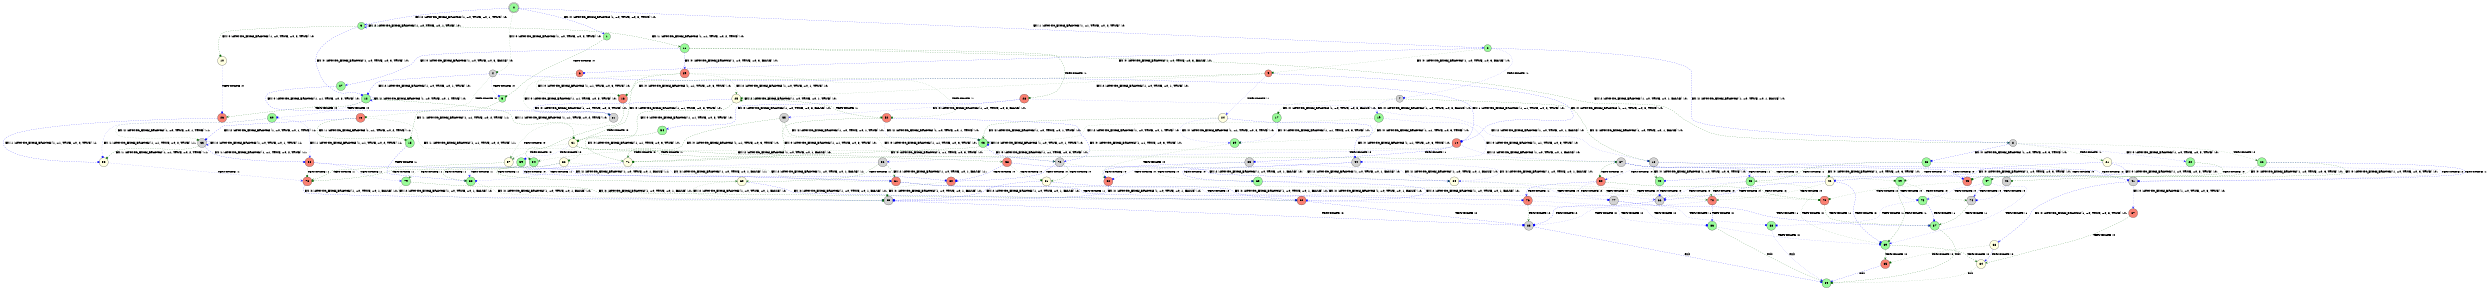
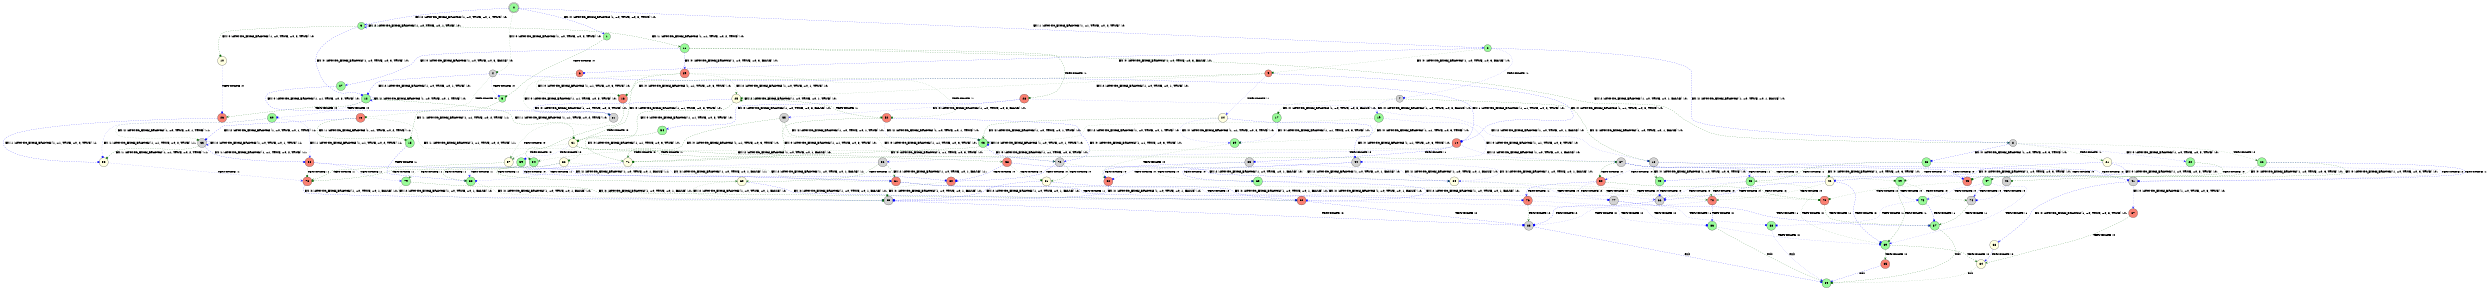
  digraph {
    node [fillcolor=palegreen shape=circle style=filled]
    edge [arrowhead=box color=blue style=dashed]
    0 [peripheries=2]
    1
    2
    3
    4 [fillcolor=lightgrey]
    5
    6 [fillcolor=salmon]
    7 [fillcolor=lightgrey]
    8 [fillcolor=lightgrey]
    9 [fillcolor=salmon]
    10 [fillcolor=lightyellow]
    11
    12
    13 [fillcolor=salmon]
    14 [fillcolor=salmon]
    15
    16 [fillcolor=salmon]
    17
    18 [fillcolor=lightgrey]
    19
    20
    21 [fillcolor=lightyellow]
    22
    23
    24 [fillcolor=lightyellow]
    25 [fillcolor=lightyellow]
    26 [fillcolor=salmon]
    27
    28 [fillcolor=salmon]
    29 [fillcolor=salmon]
    30
    31 [fillcolor=lightyellow]
    32 [fillcolor=lightyellow]
    33 [fillcolor=lightgrey]
    34
    35 [fillcolor=lightgrey]
    36 [fillcolor=lightgrey]
    37 [fillcolor=lightgrey]
    38
    39
    40
    41 [fillcolor=lightgrey]
    42 [fillcolor=lightyellow]
    43
    44 [fillcolor=lightgrey]
    45 [fillcolor=salmon]
    46 [fillcolor=lightgrey]
    47
    48
    49
    50 [fillcolor=salmon]
    51 [fillcolor=lightgrey]
    52 [fillcolor=salmon]
    53 [fillcolor=lightyellow]
    54
    55 [fillcolor=lightgrey]
    56 [fillcolor=salmon]
    57 [fillcolor=lightyellow]
    58 [fillcolor=salmon]
    59
    60 [fillcolor=lightyellow]
    61 [fillcolor=salmon]
    62 [fillcolor=salmon]
    63
    64 [fillcolor=lightyellow]
    65 [fillcolor=lightgrey]
    66 [fillcolor=lightgrey]
    67 [fillcolor=salmon]
    68 [fillcolor=lightyellow]
    69
    70 [fillcolor=salmon]
    71 [fillcolor=lightyellow]
    72 [fillcolor=lightgrey]
    73 [fillcolor=salmon]
    74 [fillcolor=lightgrey]
    75
    76 [fillcolor=salmon]
    77 [fillcolor=lightgrey]
    78 [fillcolor=salmon]
    79
    80 [fillcolor=salmon]
    81 [fillcolor=lightyellow]
    82 [fillcolor=salmon]
    83 [fillcolor=lightgrey]
    84 [fillcolor=lightyellow]
    85 [fillcolor=salmon]
    86
    87
    88
    89
    0 -> 1 [arrowhead=vee label="EX !0 !ATOMIC_EXCH_BRANCH (1, +0, TRUE, +0, 3, TRUE) !:0:"]
    0 -> 2 [arrowhead=vee label="EX !1 !ATOMIC_EXCH_BRANCH (1, +1, TRUE, +0, 2, TRUE) !:0:"]
    0 -> 3 [arrowhead=vee label="EX !2 !ATOMIC_EXCH_BRANCH (1, +0, TRUE, +0, 1, TRUE) !:0:"]
    0 -> 4 [color=darkgreen label="EX !0 !ATOMIC_EXCH_BRANCH (1, +0, TRUE, +0, 3, TRUE) !:0:" style=dotted]
    1 -> 5 [color=darkgreen label="TERMINATE !0"]
    2 -> 6 [label="EX !0 !ATOMIC_EXCH_BRANCH (1, +0, TRUE, +0, 3, FALSE) !:0:"]
    2 -> 7 [label="TERMINATE !1" style=dotted]
    2 -> 8 [arrowhead=vee label="EX !2 !ATOMIC_EXCH_BRANCH (1, +0, TRUE, +0, 1, FALSE) !:0:"]
    2 -> 9 [color=darkgreen label="EX !0 !ATOMIC_EXCH_BRANCH (1, +0, TRUE, +0, 3, FALSE) !:0:" style=dotted]
    3 -> 3 [arrowhead=vee label="EX !2 !ATOMIC_EXCH_BRANCH (1, +0, TRUE, +0, 1, TRUE) !:0:"]
    3 -> 10 [color=darkgreen label="EX !0 !ATOMIC_EXCH_BRANCH (1, +0, TRUE, +0, 3, TRUE) !:0:"]
    3 -> 11 [arrowhead=vee color=darkgreen label="EX !1 !ATOMIC_EXCH_BRANCH (1, +1, TRUE, +0, 2, TRUE) !:0:"]
    3 -> 12 [label="EX !0 !ATOMIC_EXCH_BRANCH (1, +0, TRUE, +0, 3, TRUE) !:0:"]
    4 -> 5 [label="TERMINATE !0" style=dotted]
    4 -> 12 [label="EX !2 !ATOMIC_EXCH_BRANCH (1, +0, TRUE, +0, 1, TRUE) !:0:"]
    4 -> 13 [color=darkgreen label="TERMINATE !0" style=dotted]
    4 -> 14 [label="EX !1 !ATOMIC_EXCH_BRANCH (1, +1, TRUE, +0, 2, TRUE) !:0:"]
    5 -> 15 [color=darkgreen label="EX !1 !ATOMIC_EXCH_BRANCH (1, +1, TRUE, +0, 2, TRUE) !:1:"]
    6 -> 16 [color=darkgreen label="EX !0 !ATOMIC_EXCH_BRANCH (1, +1, TRUE, +0, 3, TRUE) !:0:" style=dotted]
    7 -> 17 [color=darkgreen label="EX !0 !ATOMIC_EXCH_BRANCH (1, +0, TRUE, +0, 3, FALSE) !:0:" style=dotted]
    7 -> 18 [color=darkgreen label="EX !2 !ATOMIC_EXCH_BRANCH (1, +0, TRUE, +0, 1, FALSE) !:0:"]
    7 -> 19 [arrowhead=vee label="EX !0 !ATOMIC_EXCH_BRANCH (1, +0, TRUE, +0, 3, FALSE) !:0:" style=dotted]
    8 -> 20 [arrowhead=vee label="EX !0 !ATOMIC_EXCH_BRANCH (1, +0, TRUE, +0, 3, TRUE) !:0:" style=dotted]
    8 -> 21 [arrowhead=vee color=darkgreen label="TERMINATE !1" style=dotted]
    8 -> 22 [arrowhead=vee color=darkgreen label="TERMINATE !2" style=dotted]
    8 -> 23 [label="EX !0 !ATOMIC_EXCH_BRANCH (1, +0, TRUE, +0, 3, TRUE) !:0:"]
    9 -> 14 [label="EX !0 !ATOMIC_EXCH_BRANCH (1, +1, TRUE, +0, 3, TRUE) !:0:"]
    9 -> 16 [color=darkgreen label="EX !0 !ATOMIC_EXCH_BRANCH (1, +1, TRUE, +0, 3, TRUE) !:0:"]
    9 -> 24 [arrowhead=vee label="TERMINATE !1" style=dotted]
    9 -> 25 [color=darkgreen label="EX !2 !ATOMIC_EXCH_BRANCH (1, +0, TRUE, +0, 1, TRUE) !:0:" style=dotted]
    10 -> 26 [label="TERMINATE !0" style=dotted]
    11 -> 8 [arrowhead=vee color=darkgreen label="EX !2 !ATOMIC_EXCH_BRANCH (1, +0, TRUE, +0, 1, FALSE) !:0:"]
    11 -> 27 [arrowhead=vee label="EX !0 !ATOMIC_EXCH_BRANCH (1, +0, TRUE, +0, 3, FALSE) !:0:"]
    11 -> 28 [color=darkgreen label="TERMINATE !1"]
    11 -> 29 [arrowhead=vee label="EX !0 !ATOMIC_EXCH_BRANCH (1, +0, TRUE, +0, 3, FALSE) !:0:"]
    12 -> 12 [arrowhead=vee label="EX !2 !ATOMIC_EXCH_BRANCH (1, +0, TRUE, +0, 1, TRUE) !:0:"]
    12 -> 26 [arrowhead=vee color=darkgreen label="TERMINATE !0"]
    12 -> 30 [label="TERMINATE !0" style=dotted]
    12 -> 31 [color=darkgreen label="EX !1 !ATOMIC_EXCH_BRANCH (1, +1, TRUE, +0, 2, TRUE) !:0:"]
    13 -> 15 [color=darkgreen label="EX !1 !ATOMIC_EXCH_BRANCH (1, +1, TRUE, +0, 2, TRUE) !:1:"]
    13 -> 32 [color=darkgreen label="EX !1 !ATOMIC_EXCH_BRANCH (1, +1, TRUE, +0, 2, TRUE) !:1:" style=dotted]
    13 -> 33 [label="EX !2 !ATOMIC_EXCH_BRANCH (1, +0, TRUE, +0, 1, TRUE) !:1:"]
    14 -> 34 [arrowhead=vee color=darkgreen label="TERMINATE !0" style=dotted]
    14 -> 35 [label="TERMINATE !1"]
    14 -> 36 [arrowhead=vee label="TERMINATE !0" style=dotted]
    14 -> 37 [arrowhead=vee label="EX !2 !ATOMIC_EXCH_BRANCH (1, +0, TRUE, +0, 1, FALSE) !:0:" style=dotted]
    15 -> 38 [arrowhead=vee label="TERMINATE !1"]
    16 -> 34 [color=darkgreen label="TERMINATE !0"]
    17 -> 39 [arrowhead=vee label="EX !0 !ATOMIC_EXCH_BRANCH (1, +1, TRUE, +0, 3, TRUE) !:0:" style=dotted]
    18 -> 40 [arrowhead=vee color=darkgreen label="EX !0 !ATOMIC_EXCH_BRANCH (1, +0, TRUE, +0, 3, TRUE) !:0:"]
    18 -> 41 [label="TERMINATE !2"]
    18 -> 42 [color=darkgreen label="EX !0 !ATOMIC_EXCH_BRANCH (1, +0, TRUE, +0, 3, TRUE) !:0:" style=dotted]
    19 -> 39 [color=darkgreen label="EX !0 !ATOMIC_EXCH_BRANCH (1, +1, TRUE, +0, 3, TRUE) !:0:" style=dotted]
    19 -> 43 [color=darkgreen label="EX !2 !ATOMIC_EXCH_BRANCH (1, +0, TRUE, +0, 1, TRUE) !:0:" style=dotted]
    19 -> 44 [label="EX !0 !ATOMIC_EXCH_BRANCH (1, +1, TRUE, +0, 3, TRUE) !:0:" style=dotted]
    20 -> 45 [color=darkgreen label="TERMINATE !0"]
    21 -> 40 [label="EX !0 !ATOMIC_EXCH_BRANCH (1, +0, TRUE, +0, 3, TRUE) !:0:"]
    21 -> 41 [arrowhead=vee label="TERMINATE !2" style=dotted]
    21 -> 42 [label="EX !0 !ATOMIC_EXCH_BRANCH (1, +0, TRUE, +0, 3, TRUE) !:0:"]
    22 -> 41 [label="TERMINATE !1"]
    22 -> 46 [color=darkgreen label="EX !0 !ATOMIC_EXCH_BRANCH (1, +0, TRUE, +0, 3, TRUE) !:0:"]
    22 -> 47 [color=darkgreen label="EX !0 !ATOMIC_EXCH_BRANCH (1, +0, TRUE, +0, 3, TRUE) !:0:"]
    23 -> 45 [color=darkgreen label="TERMINATE !0" style=dotted]
    23 -> 48 [arrowhead=vee color=darkgreen label="TERMINATE !1"]
    23 -> 49 [color=darkgreen label="TERMINATE !2" style=dotted]
    23 -> 50 [arrowhead=vee label="TERMINATE !0" style=dotted]
    24 -> 39 [arrowhead=vee label="EX !0 !ATOMIC_EXCH_BRANCH (1, +1, TRUE, +0, 3, TRUE) !:0:" style=dotted]
    24 -> 43 [arrowhead=vee color=darkgreen label="EX !2 !ATOMIC_EXCH_BRANCH (1, +0, TRUE, +0, 1, TRUE) !:0:"]
    24 -> 44 [label="EX !0 !ATOMIC_EXCH_BRANCH (1, +1, TRUE, +0, 3, TRUE) !:0:"]
    25 -> 25 [color=darkgreen label="EX !2 !ATOMIC_EXCH_BRANCH (1, +0, TRUE, +0, 1, TRUE) !:0:" style=dotted]
    25 -> 31 [color=darkgreen label="EX !0 !ATOMIC_EXCH_BRANCH (1, +1, TRUE, +0, 3, TRUE) !:0:"]
    25 -> 51 [arrowhead=vee label="EX !0 !ATOMIC_EXCH_BRANCH (1, +1, TRUE, +0, 3, TRUE) !:0:"]
    25 -> 52 [color=darkgreen label="TERMINATE !1"]
    26 -> 53 [label="EX !1 !ATOMIC_EXCH_BRANCH (1, +1, TRUE, +0, 2, TRUE) !:1:"]
    27 -> 51 [label="EX !0 !ATOMIC_EXCH_BRANCH (1, +1, TRUE, +0, 3, TRUE) !:0:"]
    28 -> 18 [arrowhead=vee label="EX !2 !ATOMIC_EXCH_BRANCH (1, +0, TRUE, +0, 1, FALSE) !:0:" style=dotted]
    28 -> 54 [arrowhead=vee label="EX !0 !ATOMIC_EXCH_BRANCH (1, +0, TRUE, +0, 3, FALSE) !:0:"]
    28 -> 55 [arrowhead=vee label="EX !0 !ATOMIC_EXCH_BRANCH (1, +0, TRUE, +0, 3, FALSE) !:0:" style=dotted]
    29 -> 25 [arrowhead=vee color=darkgreen label="EX !2 !ATOMIC_EXCH_BRANCH (1, +0, TRUE, +0, 1, TRUE) !:0:" style=dotted]
    29 -> 31 [color=darkgreen label="EX !0 !ATOMIC_EXCH_BRANCH (1, +1, TRUE, +0, 3, TRUE) !:0:"]
    29 -> 51 [arrowhead=vee color=darkgreen label="EX !0 !ATOMIC_EXCH_BRANCH (1, +1, TRUE, +0, 3, TRUE) !:0:" style=dotted]
    29 -> 52 [color=darkgreen label="TERMINATE !1" style=dotted]
    30 -> 33 [color=darkgreen label="EX !2 !ATOMIC_EXCH_BRANCH (1, +0, TRUE, +0, 1, TRUE) !:1:" style=dotted]
    30 -> 53 [label="EX !1 !ATOMIC_EXCH_BRANCH (1, +1, TRUE, +0, 2, TRUE) !:1:" style=dotted]
    30 -> 56 [arrowhead=vee label="EX !1 !ATOMIC_EXCH_BRANCH (1, +1, TRUE, +0, 2, TRUE) !:1:" style=dotted]
    31 -> 37 [color=darkgreen label="EX !2 !ATOMIC_EXCH_BRANCH (1, +0, TRUE, +0, 1, FALSE) !:0:"]
    31 -> 57 [arrowhead=vee color=darkgreen label="TERMINATE !0" style=dotted]
    31 -> 58 [arrowhead=vee color=darkgreen label="TERMINATE !1"]
    31 -> 59 [label="TERMINATE !0" style=dotted]
    32 -> 38 [arrowhead=vee label="TERMINATE !1" style=dotted]
    32 -> 60 [arrowhead=vee color=darkgreen label="TERMINATE !1"]
    32 -> 61 [arrowhead=vee color=darkgreen label="EX !2 !ATOMIC_EXCH_BRANCH (1, +0, TRUE, +0, 1, FALSE) !:1:" style=dotted]
    33 -> 33 [arrowhead=vee label="EX !2 !ATOMIC_EXCH_BRANCH (1, +0, TRUE, +0, 1, TRUE) !:1:"]
    33 -> 53 [color=darkgreen label="EX !1 !ATOMIC_EXCH_BRANCH (1, +1, TRUE, +0, 2, TRUE) !:1:"]
    33 -> 56 [label="EX !1 !ATOMIC_EXCH_BRANCH (1, +1, TRUE, +0, 2, TRUE) !:1:"]
    34 -> 38 [color=darkgreen label="TERMINATE !1"]
    35 -> 62 [label="TERMINATE !0"]
    35 -> 63 [color=darkgreen label="TERMINATE !0" style=dotted]
    35 -> 64 [arrowhead=vee label="EX !2 !ATOMIC_EXCH_BRANCH (1, +0, TRUE, +0, 1, FALSE) !:0:" style=dotted]
    36 -> 38 [label="TERMINATE !1" style=dotted]
    36 -> 60 [arrowhead=vee color=darkgreen label="TERMINATE !1"]
    36 -> 61 [arrowhead=vee color=darkgreen label="EX !2 !ATOMIC_EXCH_BRANCH (1, +0, TRUE, +0, 1, FALSE) !:1:"]
    37 -> 45 [label="TERMINATE !0"]
    37 -> 48 [arrowhead=vee label="TERMINATE !1"]
    37 -> 49 [color=darkgreen label="TERMINATE !2" style=dotted]
    37 -> 50 [color=darkgreen label="TERMINATE !0"]
    38 -> 65 [color=darkgreen label="EX !2 !ATOMIC_EXCH_BRANCH (1, +0, TRUE, +0, 1, FALSE) !:2:" style=dotted]
    39 -> 62 [arrowhead=vee color=darkgreen label="TERMINATE !0" style=dotted]
    40 -> 66 [label="TERMINATE !0" style=dotted]
    41 -> 67 [arrowhead=vee label="EX !0 !ATOMIC_EXCH_BRANCH (1, +0, TRUE, +0, 3, TRUE) !:0:" style=dotted]
    41 -> 68 [arrowhead=vee label="EX !0 !ATOMIC_EXCH_BRANCH (1, +0, TRUE, +0, 3, TRUE) !:0:"]
    42 -> 66 [label="TERMINATE !0"]
    42 -> 69 [label="TERMINATE !2"]
    42 -> 70 [arrowhead=vee color=darkgreen label="TERMINATE !0" style=dotted]
    43 -> 43 [label="EX !2 !ATOMIC_EXCH_BRANCH (1, +0, TRUE, +0, 1, TRUE) !:0:"]
    43 -> 71 [color=darkgreen label="EX !0 !ATOMIC_EXCH_BRANCH (1, +1, TRUE, +0, 3, TRUE) !:0:"]
    43 -> 72 [arrowhead=vee label="EX !0 !ATOMIC_EXCH_BRANCH (1, +1, TRUE, +0, 3, TRUE) !:0:"]
    44 -> 62 [label="TERMINATE !0" style=dotted]
    44 -> 63 [arrowhead=vee label="TERMINATE !0"]
    44 -> 64 [arrowhead=vee label="EX !2 !ATOMIC_EXCH_BRANCH (1, +0, TRUE, +0, 1, FALSE) !:0:" style=dotted]
    45 -> 73 [color=darkgreen label="TERMINATE !2" style=dotted]
    46 -> 74 [label="TERMINATE !0" style=dotted]
    47 -> 69 [arrowhead=vee label="TERMINATE !1" style=dotted]
    47 -> 74 [arrowhead=vee label="TERMINATE !0"]
    47 -> 75 [arrowhead=vee label="TERMINATE !0" style=dotted]
    48 -> 66 [arrowhead=vee label="TERMINATE !0" style=dotted]
    48 -> 69 [color=darkgreen label="TERMINATE !2" style=dotted]
    48 -> 70 [arrowhead=vee color=darkgreen label="TERMINATE !0" style=dotted]
    49 -> 69 [color=darkgreen label="TERMINATE !1"]
    49 -> 74 [arrowhead=vee color=darkgreen label="TERMINATE !0" style=dotted]
    49 -> 75 [label="TERMINATE !0" style=dotted]
    50 -> 73 [color=darkgreen label="TERMINATE !2"]
    50 -> 76 [arrowhead=vee label="TERMINATE !1"]
    50 -> 77 [label="TERMINATE !2" style=dotted]
    51 -> 57 [arrowhead=vee color=darkgreen label="TERMINATE !0" style=dotted]
    52 -> 43 [label="EX !2 !ATOMIC_EXCH_BRANCH (1, +0, TRUE, +0, 1, TRUE) !:0:" style=dotted]
    52 -> 71 [color=darkgreen label="EX !0 !ATOMIC_EXCH_BRANCH (1, +1, TRUE, +0, 3, TRUE) !:0:"]
    52 -> 72 [arrowhead=vee label="EX !0 !ATOMIC_EXCH_BRANCH (1, +1, TRUE, +0, 3, TRUE) !:0:"]
    53 -> 78 [arrowhead=vee label="TERMINATE !1" style=dotted]
    54 -> 71 [arrowhead=vee color=darkgreen label="EX !0 !ATOMIC_EXCH_BRANCH (1, +1, TRUE, +0, 3, TRUE) !:0:"]
    55 -> 43 [color=darkgreen label="EX !2 !ATOMIC_EXCH_BRANCH (1, +0, TRUE, +0, 1, TRUE) !:0:"]
    55 -> 71 [arrowhead=vee color=darkgreen label="EX !0 !ATOMIC_EXCH_BRANCH (1, +1, TRUE, +0, 3, TRUE) !:0:"]
    55 -> 72 [arrowhead=vee color=darkgreen label="EX !0 !ATOMIC_EXCH_BRANCH (1, +1, TRUE, +0, 3, TRUE) !:0:" style=dotted]
    56 -> 61 [arrowhead=vee label="EX !2 !ATOMIC_EXCH_BRANCH (1, +0, TRUE, +0, 1, FALSE) !:1:"]
    56 -> 78 [color=darkgreen label="TERMINATE !1" style=dotted]
    56 -> 79 [arrowhead=vee label="TERMINATE !1" style=dotted]
    57 -> 78 [arrowhead=vee color=darkgreen label="TERMINATE !1"]
    58 -> 64 [arrowhead=vee label="EX !2 !ATOMIC_EXCH_BRANCH (1, +0, TRUE, +0, 1, FALSE) !:0:"]
    58 -> 80 [label="TERMINATE !0"]
    58 -> 81 [color=darkgreen label="TERMINATE !0" style=dotted]
    59 -> 61 [arrowhead=vee label="EX !2 !ATOMIC_EXCH_BRANCH (1, +0, TRUE, +0, 1, FALSE) !:1:" style=dotted]
    59 -> 78 [color=darkgreen label="TERMINATE !1"]
    59 -> 79 [arrowhead=vee color=darkgreen label="TERMINATE !1" style=dotted]
    60 -> 65 [color=darkgreen label="EX !2 !ATOMIC_EXCH_BRANCH (1, +0, TRUE, +0, 1, FALSE) !:2:" style=dotted]
    60 -> 82 [label="EX !2 !ATOMIC_EXCH_BRANCH (1, +0, TRUE, +0, 1, FALSE) !:2:"]
    61 -> 73 [color=darkgreen label="TERMINATE !2" style=dotted]
    61 -> 76 [label="TERMINATE !1"]
    61 -> 77 [arrowhead=vee label="TERMINATE !2" style=dotted]
    62 -> 65 [label="EX !2 !ATOMIC_EXCH_BRANCH (1, +0, TRUE, +0, 1, FALSE) !:2:"]
    63 -> 65 [label="EX !2 !ATOMIC_EXCH_BRANCH (1, +0, TRUE, +0, 1, FALSE) !:2:" style=dotted]
    63 -> 82 [label="EX !2 !ATOMIC_EXCH_BRANCH (1, +0, TRUE, +0, 1, FALSE) !:2:"]
    64 -> 66 [arrowhead=vee label="TERMINATE !0" style=dotted]
    64 -> 70 [arrowhead=vee color=darkgreen label="TERMINATE !0" style=dotted]
    65 -> 83 [label="TERMINATE !2"]
    66 -> 83 [label="TERMINATE !2"]
    67 -> 84 [arrowhead=vee color=darkgreen label="TERMINATE !0"]
    68 -> 84 [arrowhead=vee label="TERMINATE !0"]
-   68 -> 85 [color=darkgreen label="TERMINATE !0" style=dotted]
    69 -> 84 [arrowhead=vee color=darkgreen label="TERMINATE !0"]
    69 -> 85 [arrowhead=vee color=darkgreen label="TERMINATE !0"]
    70 -> 83 [label="TERMINATE !2" style=dotted]
    70 -> 86 [arrowhead=vee label="TERMINATE !2"]
    71 -> 80 [label="TERMINATE !0"]
    72 -> 64 [arrowhead=vee color=darkgreen label="EX !2 !ATOMIC_EXCH_BRANCH (1, +0, TRUE, +0, 1, FALSE) !:0:" style=dotted]
    72 -> 80 [label="TERMINATE !0"]
    72 -> 81 [arrowhead=vee color=darkgreen label="TERMINATE !0"]
    73 -> 87 [color=darkgreen label="TERMINATE !1"]
    74 -> 87 [arrowhead=vee color=darkgreen label="TERMINATE !1"]
    75 -> 87 [label="TERMINATE !1"]
    75 -> 88 [label="TERMINATE !1" style=dotted]
    76 -> 83 [arrowhead=vee color=darkgreen label="TERMINATE !2"]
    76 -> 86 [label="TERMINATE !2" style=dotted]
    77 -> 87 [arrowhead=vee label="TERMINATE !1"]
    77 -> 88 [label="TERMINATE !1" style=dotted]
    78 -> 65 [arrowhead=vee label="EX !2 !ATOMIC_EXCH_BRANCH (1, +0, TRUE, +0, 1, FALSE) !:2:"]
    79 -> 65 [color=darkgreen label="EX !2 !ATOMIC_EXCH_BRANCH (1, +0, TRUE, +0, 1, FALSE) !:2:" style=dotted]
    79 -> 82 [arrowhead=vee color=darkgreen label="EX !2 !ATOMIC_EXCH_BRANCH (1, +0, TRUE, +0, 1, FALSE) !:2:"]
    80 -> 65 [color=darkgreen label="EX !2 !ATOMIC_EXCH_BRANCH (1, +0, TRUE, +0, 1, FALSE) !:2:" style=dotted]
    81 -> 65 [label="EX !2 !ATOMIC_EXCH_BRANCH (1, +0, TRUE, +0, 1, FALSE) !:2:"]
    81 -> 82 [arrowhead=vee label="EX !2 !ATOMIC_EXCH_BRANCH (1, +0, TRUE, +0, 1, FALSE) !:2:"]
    82 -> 83 [label="TERMINATE !2"]
    82 -> 86 [label="TERMINATE !2" style=dotted]
    83 -> 89 [label=exit]
    84 -> 89 [arrowhead=vee color=darkgreen label=exit style=dotted]
    85 -> 89 [arrowhead=vee label=exit]
    86 -> 69 [label="TERMINATE !2" style=dotted]
    86 -> 89 [arrowhead=vee color=darkgreen label=exit]
    87 -> 89 [color=darkgreen label=exit]
    88 -> 89 [arrowhead=vee label=exit style=dotted]
  }
